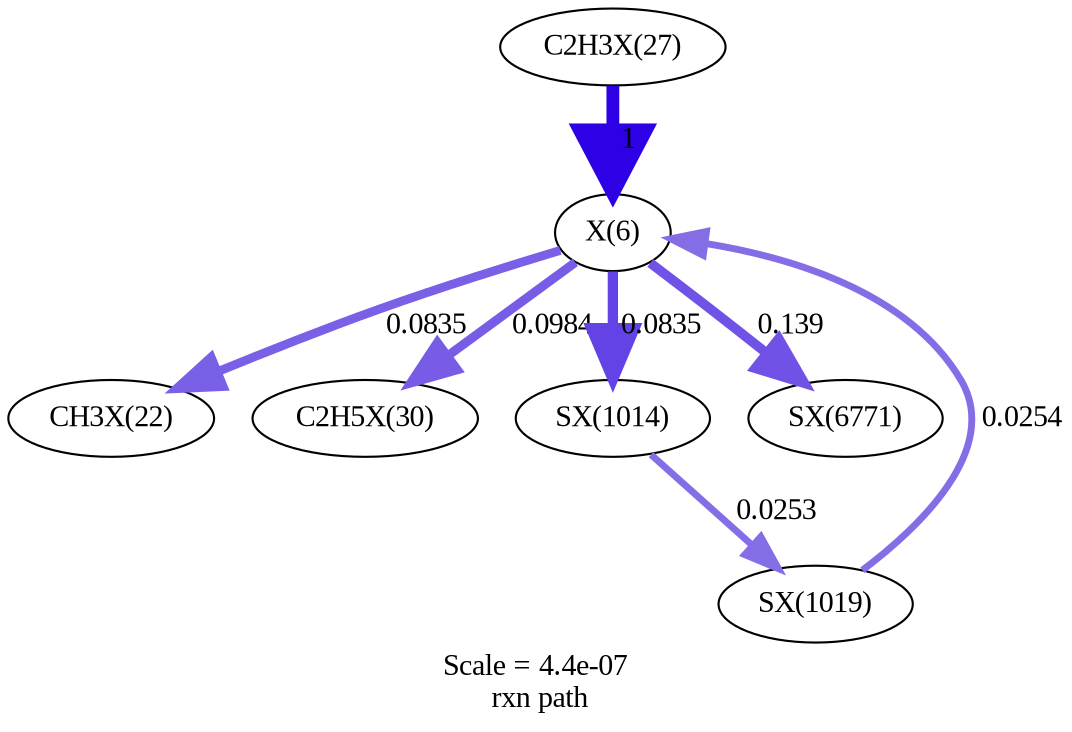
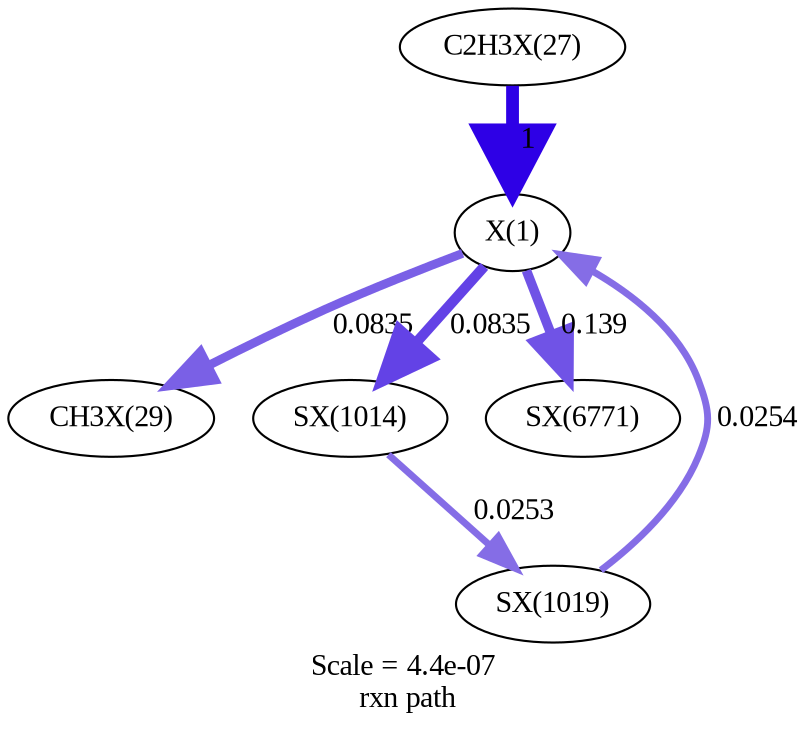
  digraph {
    fontname="Liberation Serif"
    label="Scale = 4.4e-07\l rxn path"
    node [fontname="Liberation Serif"]
    edge [arrowsize=1.61 color="0.7, 0.525, 0.9" fontname="Liberation Serif"]
-   n1 [label="X(6)"]
-   n2 [label="CH3X(22)"]
-   n3 [label="C2H5X(30)"]
+   n1 [label="X(1)"]
+   n2 [label="CH3X(29)"]
    n4 [label="SX(1014)"]
    n5 [label="SX(6771)"]
    n6 [label="C2H3X(27)"]
    n7 [label="SX(1019)"]
    n1 -> n2 [arrowsize=2.06 color="0.7, 0.583, 0.9" label=" 0.0835" style="setlinewidth(4.13)"]
-   n1 -> n3 [arrowsize=2.12 color="0.7, 0.598, 0.9" label=" 0.0984" style="setlinewidth(4.25)"]
    n1 -> n4 [arrowsize=2.41 color="0.7, 0.712, 0.9" label=" 0.0835" style="setlinewidth(4.83)"]
    n1 -> n5 [arrowsize=2.25 color="0.7, 0.639, 0.9" label=" 0.139" style="setlinewidth(4.51)"]
    n4 -> n7 [label=" 0.0253" style="setlinewidth(3.22)"]
    n6 -> n1 [arrowsize=3 color="0.7, 1.5, 0.9" label=" 1" style="setlinewidth(6)"]
    n7 -> n1 [label=" 0.0254" style="setlinewidth(3.23)"]
  }
